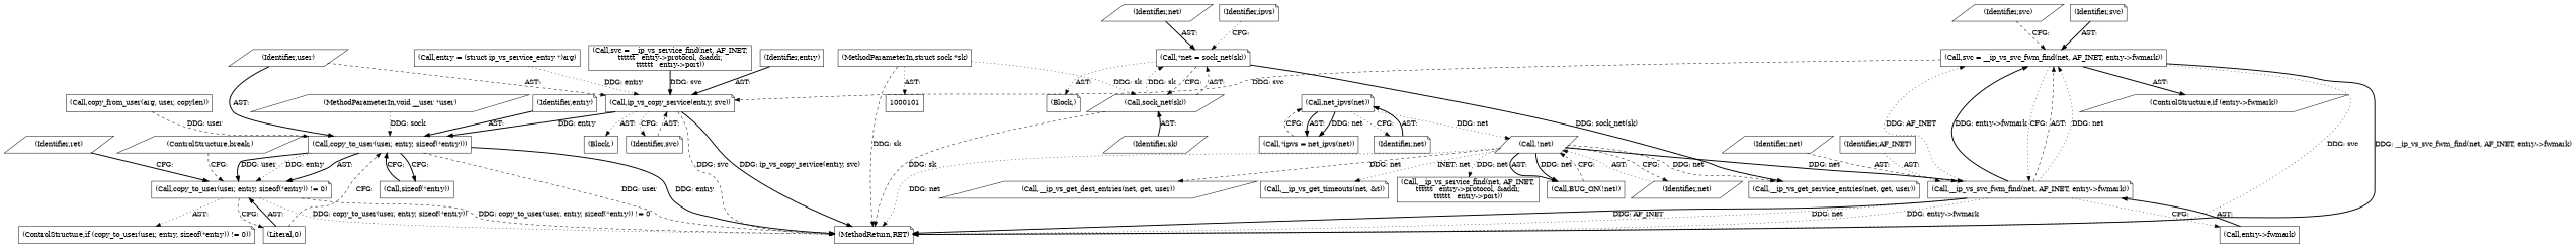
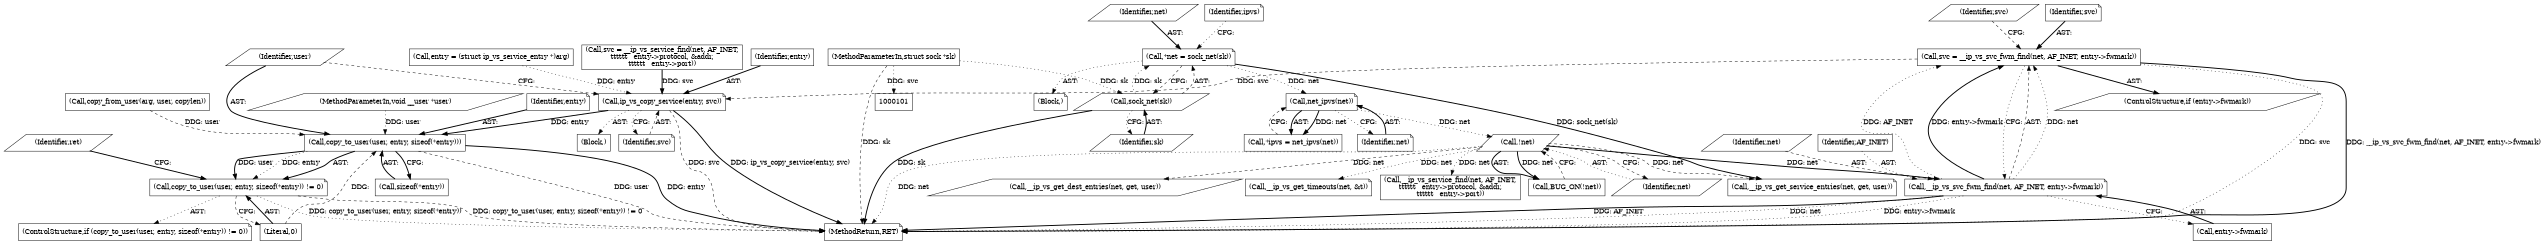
  digraph {
    fontname="DejaVu Serif"
    node [fontname="DejaVu Serif" shape=box]
    edge [fontname="DejaVu Serif" style=bold]
    n1 [label="(Call,svc = __ip_vs_svc_fwm_find(net, AF_INET, entry->fwmark))"]
    n2 [label="(Call,__ip_vs_svc_fwm_find(net, AF_INET, entry->fwmark))" shape=note]
    n3 [label="(Call,ip_vs_copy_service(entry, svc))" shape=note]
    n4 [label="(ControlStructure,if (entry->fwmark))" shape=parallelogram]
    n5 [label="(MethodReturn,RET)" shape=note]
    n6 [label="(Call,entry->fwmark)"]
    n7 [label="(Call,copy_to_user(user, entry, sizeof(*entry)))"]
    n8 [label="(Identifier,svc)" shape=note]
    n9 [label="(Block,)"]
    n10 [label="(Call,!net)" shape=parallelogram]
    n11 [label="(Call,__ip_vs_get_dest_entries(net, get, user))" shape=parallelogram]
    n12 [label="(Call,__ip_vs_get_timeouts(net, &t))" shape=note]
    n13 [label="(Call,__ip_vs_get_service_entries(net, get, user))" shape=note]
    n14 [label="(Call,__ip_vs_service_find(net, AF_INET,\n\t\t\t\t\t\t   entry->protocol, &addr,\n\t\t\t\t\t\t   entry->port))"]
    n15 [label="(Call,BUG_ON(!net))"]
    n16 [label="(Identifier,net)" shape=parallelogram]
    n17 [label="(Call,net_ipvs(net))" shape=note]
    n18 [label="(Identifier,net)" shape=note]
    n19 [label="(Call,*ipvs = net_ipvs(net))"]
    n20 [label="(Call,*net = sock_net(sk))" shape=note]
    n21 [label="(Call,sock_net(sk))" shape=parallelogram]
    n22 [label="(Block,)" shape=note]
    n23 [label="(Identifier,sk)" shape=parallelogram]
    n24 [label="(MethodParameterIn,struct sock *sk)"]
    1000101
    n26 [label="(Call,copy_to_user(user, entry, sizeof(*entry)) != 0)" shape=note]
    n27 [label="(Call,sizeof(*entry))"]
    n28 [label="(ControlStructure,if (copy_to_user(user, entry, sizeof(*entry)) != 0))" shape=note]
    n29 [label="(Literal,0)"]
    n30 [label="(Identifier,user)" shape=parallelogram]
    n31 [label="(Identifier,net)" shape=parallelogram]
    n32 [label="(MethodParameterIn,void __user *user)" shape=parallelogram]
-   n33 [label="(ControlStructure,break;)" shape=parallelogram]
    n34 [label="(Identifier,entry)" shape=note]
    n35 [label="(Call,copy_from_user(arg, user, copylen))"]
    n36 [label="(Call,entry = (struct ip_vs_service_entry *)arg)"]
    n37 [label="(Identifier,AF_INET)"]
    n38 [label="(Identifier,net)" shape=parallelogram]
    n39 [label="(Identifier,svc)" shape=parallelogram]
    n40 [label="(Call,svc = __ip_vs_service_find(net, AF_INET,\n\t\t\t\t\t\t   entry->protocol, &addr,\n\t\t\t\t\t\t   entry->port))"]
    n41 [label="(Identifier,entry)"]
    n42 [label="(Identifier,ipvs)" shape=note]
    n43 [label="(Identifier,svc)" shape=note]
    n44 [label="(Identifier,ret)" shape=parallelogram]
    n1 -> n2 [label="CFG: " style=dotted]
    n1 -> n3 [label="DDG: svc" style=dashed]
    n1 -> n4 [label="AST: "]
    n1 -> n5 [label="DDG: svc" style=dotted]
    n1 -> n5 [label="DDG: __ip_vs_svc_fwm_find(net, AF_INET, entry->fwmark)"]
    n2 -> n1 [label="AST: " style=dashed]
    n2 -> n1 [label="DDG: net" style=dotted]
    n2 -> n1 [label="DDG: AF_INET" style=dotted]
    n2 -> n1 [label="DDG: entry->fwmark"]
    n2 -> n5 [label="DDG: AF_INET"]
    n2 -> n5 [label="DDG: net" style=dotted]
    n2 -> n5 [label="DDG: entry->fwmark" style=dotted]
    n2 -> n6 [label="CFG: " style=dotted]
    n3 -> n5 [label="DDG: svc" style=dashed]
    n3 -> n5 [label="DDG: ip_vs_copy_service(entry, svc)"]
    n3 -> n7 [label="DDG: entry"]
    n3 -> n8 [label="CFG: " style=dotted]
    n3 -> n9 [label="AST: " style=dotted]
    n6 -> n2 [label="AST: "]
    n7 -> n5 [label="DDG: user" style=dashed]
    n7 -> n5 [label="DDG: entry"]
    n7 -> n26 [label="AST: "]
    n7 -> n26 [label="DDG: user"]
    n7 -> n26 [label="DDG: entry" style=dotted]
    n7 -> n27 [label="CFG: "]
    n8 -> n3 [label="AST: " style=dashed]
    n10 -> n2 [label="DDG: net"]
    n10 -> n5 [label="DDG: net" style=dotted]
    n10 -> n11 [label="DDG: net" style=dashed]
-   n10 -> n12 [label="INET: net" style=dotted]
+   n10 -> n12 [label="DDG: net" style=dotted]
    n10 -> n13 [label="DDG: net" style=dashed]
    n10 -> n14 [label="DDG: net" style=dotted]
    n10 -> n15 [label="AST: "]
    n10 -> n15 [label="DDG: net"]
    n10 -> n16 [label="CFG: " style=dashed]
    n15 -> n10 [label="CFG: " style=dashed]
    n16 -> n10 [label="AST: " style=dotted]
    n17 -> n10 [label="DDG: net" style=dotted]
    n17 -> n18 [label="CFG: " style=dotted]
    n17 -> n19 [label="AST: "]
    n17 -> n19 [label="DDG: net"]
    n18 -> n17 [label="AST: "]
    n19 -> n17 [label="CFG: " style=dashed]
    n20 -> n13 [label="DDG: sock_net(sk)"]
+   n20 -> n17 [label="DDG: net" style=dotted]
    n20 -> n21 [label="CFG: " style=dashed]
    n20 -> n22 [label="AST: " style=dotted]
-   n21 -> n5 [label="DDG: sk" style=dashed]
+   n21 -> n5 [label="DDG: sk"]
    n21 -> n20 [label="AST: " style=dashed]
    n21 -> n20 [label="DDG: sk" style=dotted]
+   n21 -> n23 [label="CFG: " style=dotted]
    n23 -> n21 [label="AST: "]
    n24 -> n5 [label="DDG: sk" style=dashed]
    n24 -> n21 [label="DDG: sk" style=dotted]
-   n24 -> 1000101 [label="AST: " style=dotted]
+   n24 -> 1000101 [label="DDG: svc" style=dotted]
    n26 -> n5 [label="DDG: copy_to_user(user, entry, sizeof(*entry))" style=dotted]
    n26 -> n5 [label="DDG: copy_to_user(user, entry, sizeof(*entry)) != 0" style=dashed]
    n26 -> n28 [label="AST: " style=dotted]
    n26 -> n29 [label="CFG: " style=dashed]
-   n27 -> n7 [label="CFG: "]
-   n29 -> n7 [label="CFG: " style=dashed]
+   n27 -> n7 [label="AST: "]
+   n29 -> n7 [label="DDG: " style=dashed]
    n29 -> n26 [label="AST: "]
-   n30 -> n3 [label="AST: " style=dashed]
+   n30 -> n3 [label="CFG: " style=dashed]
    n30 -> n7 [label="AST: "]
    n31 -> n2 [label="AST: " style=dashed]
-   n32 -> n7 [label="DDG: sock" style=dotted]
-   n33 -> n26 [label="CFG: " style=dashed]
+   n32 -> n7 [label="DDG: user" style=dotted]
    n34 -> n7 [label="AST: "]
    n35 -> n7 [label="DDG: user" style=dashed]
    n36 -> n3 [label="DDG: entry" style=dotted]
    n37 -> n2 [label="AST: " style=dotted]
    n38 -> n20 [label="AST: "]
    n39 -> n1 [label="CFG: " style=dashed]
    n40 -> n3 [label="DDG: svc"]
    n41 -> n3 [label="AST: "]
    n42 -> n20 [label="CFG: " style=dotted]
    n43 -> n1 [label="AST: "]
    n44 -> n26 [label="CFG: "]
  }
